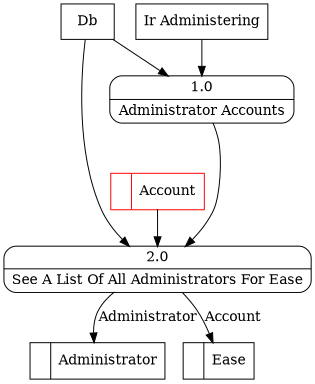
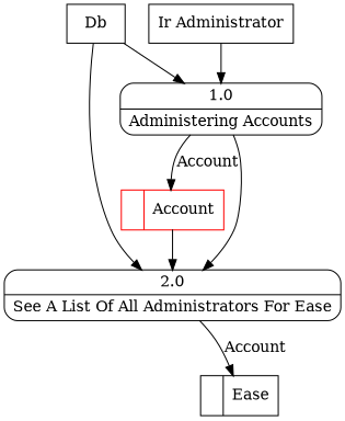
  digraph {
    node [shape=record]
-   n1 [label="<f0>  |<f1> Administrator "]
    n2 [color=red label="<f0>  |<f1> Account "]
    n3 [label="{<f0> 2.0|<f1> See A List Of All Administrators For Ease }" shape=Mrecord]
    n4 [label="<f0>  |<f1> Ease "]
    n5 [label=Db shape=box]
-   n6 [label="{<f0> 1.0|<f1> Administrator Accounts }" shape=Mrecord]
-   n7 [label="Ir Administering" shape=box]
+   n6 [label="{<f0> 1.0|<f1> Administering Accounts }" shape=Mrecord]
+   n7 [label="Ir Administrator" shape=box]
    n2 -> n3
-   n3 -> n1 [label=Administrator]
    n3 -> n4 [label=Account]
    n5 -> n3
    n5 -> n6
+   n6 -> n2 [label=Account]
    n6 -> n3
    n7 -> n6
  }
